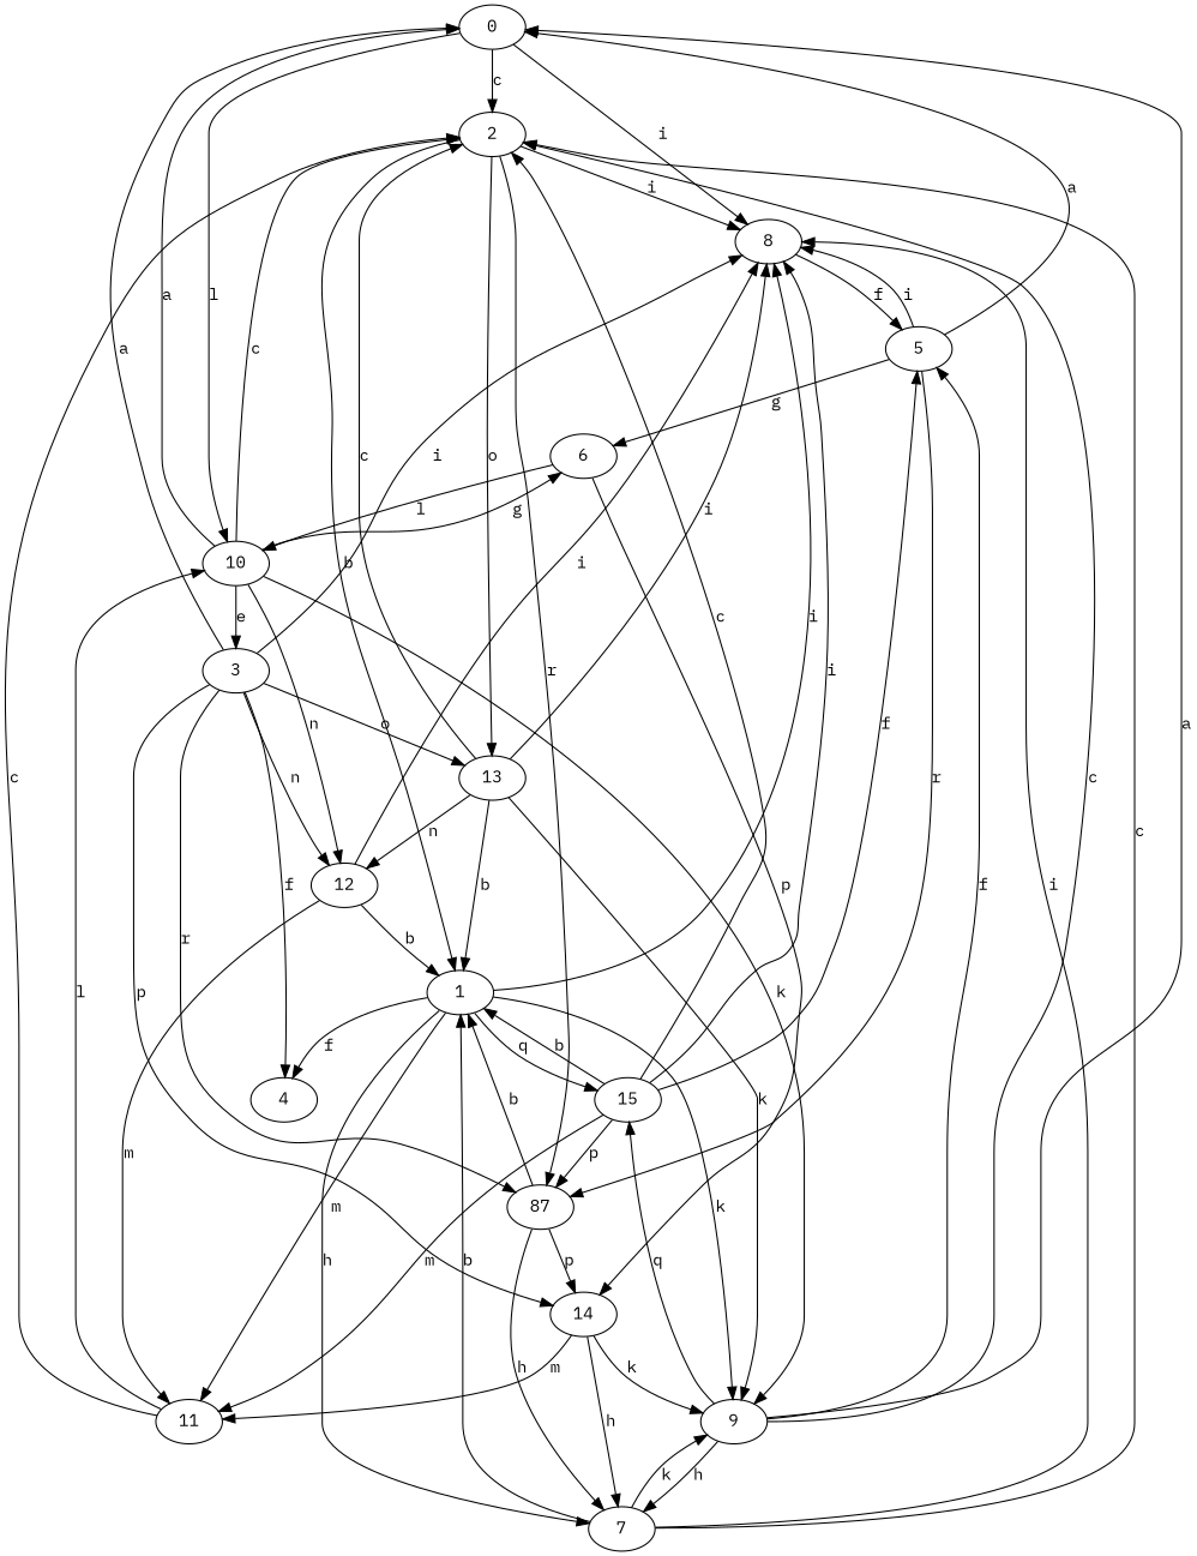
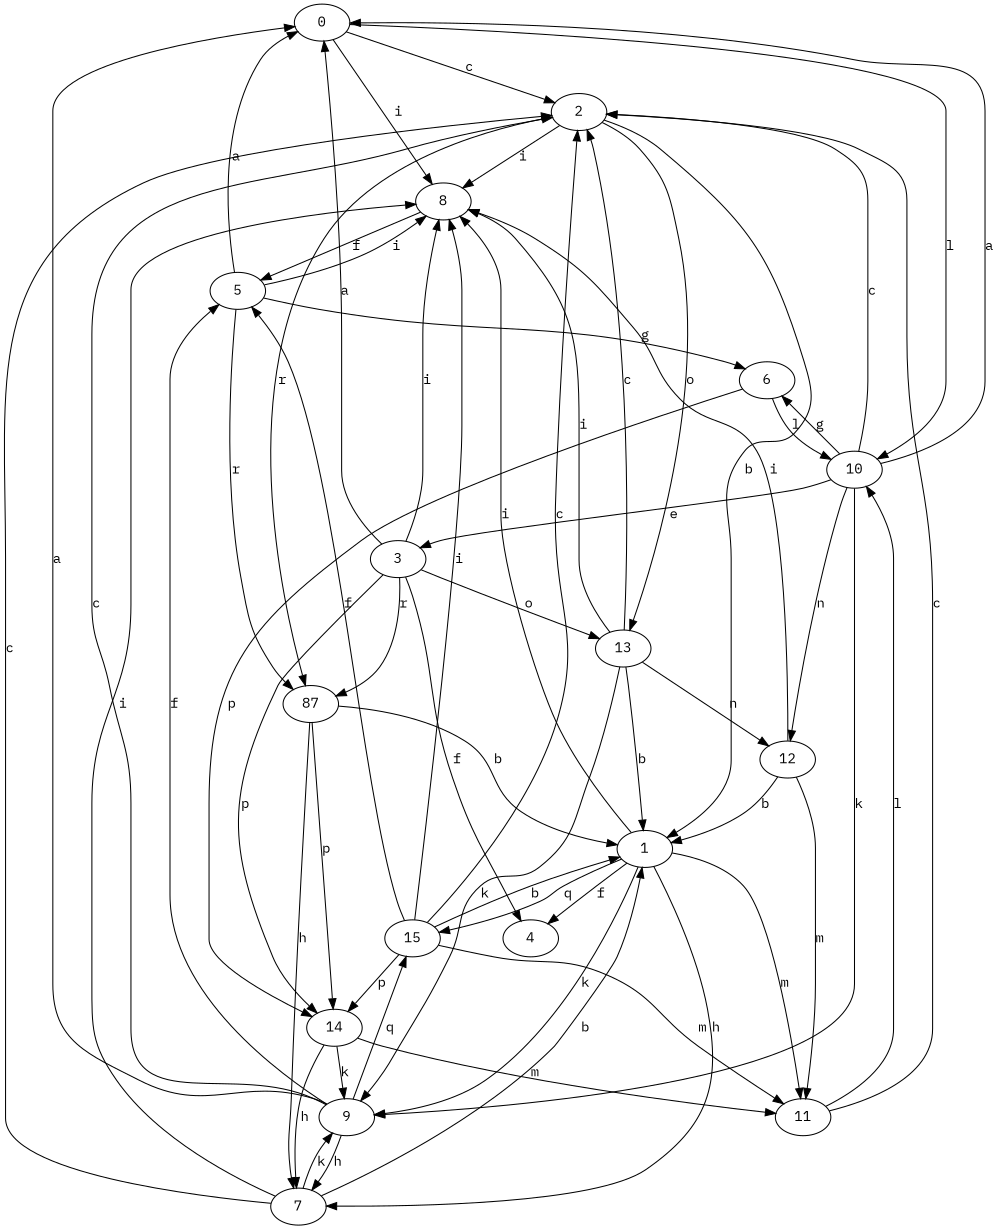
  strict digraph {
    fontname="IBM Plex Mono"
    node [fontname="IBM Plex Mono"]
    edge [fontname="IBM Plex Mono"]
    0
    2
    8
    10
    1
    13
    n7 [label=87]
    5
    9
    3
    12
    6
    4
    7
    11
    15
    14
    0 -> 2 [label=c]
    0 -> 8 [label=i]
    0 -> 10 [label=l]
    2 -> 8 [label=i]
    2 -> 1 [label=b]
    2 -> 13 [label=o]
    2 -> n7 [label=r]
    8 -> 5 [label=f]
    10 -> 0 [label=a]
    10 -> 2 [label=c]
    10 -> 9 [label=k]
    10 -> 3 [label=e]
    10 -> 12 [label=n]
    10 -> 6 [label=g]
    1 -> 8 [label=i]
    1 -> 9 [label=k]
    1 -> 4 [label=f]
    1 -> 7 [label=h]
    1 -> 11 [label=m]
    1 -> 15 [label=q]
    13 -> 2 [label=c]
    13 -> 8 [label=i]
    13 -> 1 [label=b]
    13 -> 9 [label=k]
    13 -> 12 [label=n]
    n7 -> 1 [label=b]
    n7 -> 7 [label=h]
    n7 -> 14 [label=p]
    5 -> 0 [label=a]
    5 -> 8 [label=i]
    5 -> n7 [label=r]
    5 -> 6 [label=g]
    9 -> 0 [label=a]
    9 -> 2 [label=c]
    9 -> 5 [label=f]
    9 -> 7 [label=h]
    9 -> 15 [label=q]
    3 -> 0 [label=a]
    3 -> 8 [label=i]
    3 -> 13 [label=o]
    3 -> n7 [label=r]
-   3 -> 12 [label=n]
    3 -> 4 [label=f]
    3 -> 14 [label=p]
    12 -> 8 [label=i]
    12 -> 1 [label=b]
    12 -> 11 [label=m]
    6 -> 10 [label=l]
    6 -> 14 [label=p]
    7 -> 2 [label=c]
    7 -> 8 [label=i]
    7 -> 1 [label=b]
    7 -> 9 [label=k]
    11 -> 2 [label=c]
    11 -> 10 [label=l]
    15 -> 2 [label=c]
    15 -> 8 [label=i]
    15 -> 1 [label=b]
    15 -> 5 [label=f]
    15 -> 11 [label=m]
-   15 -> n7 [label=p]
+   15 -> 14 [label=p]
    14 -> 9 [label=k]
    14 -> 7 [label=h]
    14 -> 11 [label=m]
  }
